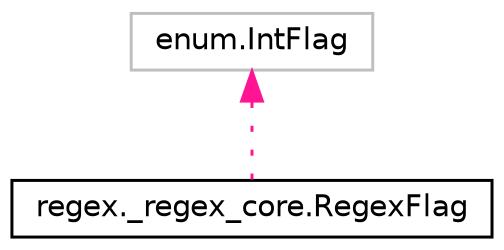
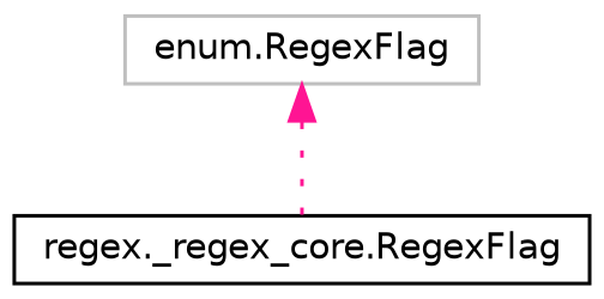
  digraph {
    rankdir=TB
    node [fillcolor=white fontname=Helvetica fontsize=10 shape=record style=filled]
-   n1 [color=grey75 height=0.2 label="enum.IntFlag" width=0.4]
+   n1 [color=grey75 height=0.2 label="enum.RegexFlag" width=0.4]
    n2 [color=black height=0.2 label="regex._regex_core.RegexFlag" width=0.4]
    n1 -> n2 [color=deeppink dir=back fontname=Helvetica fontsize=10 labelfontname=Helvetica labelfontsize=10 style=dotted]
  }
